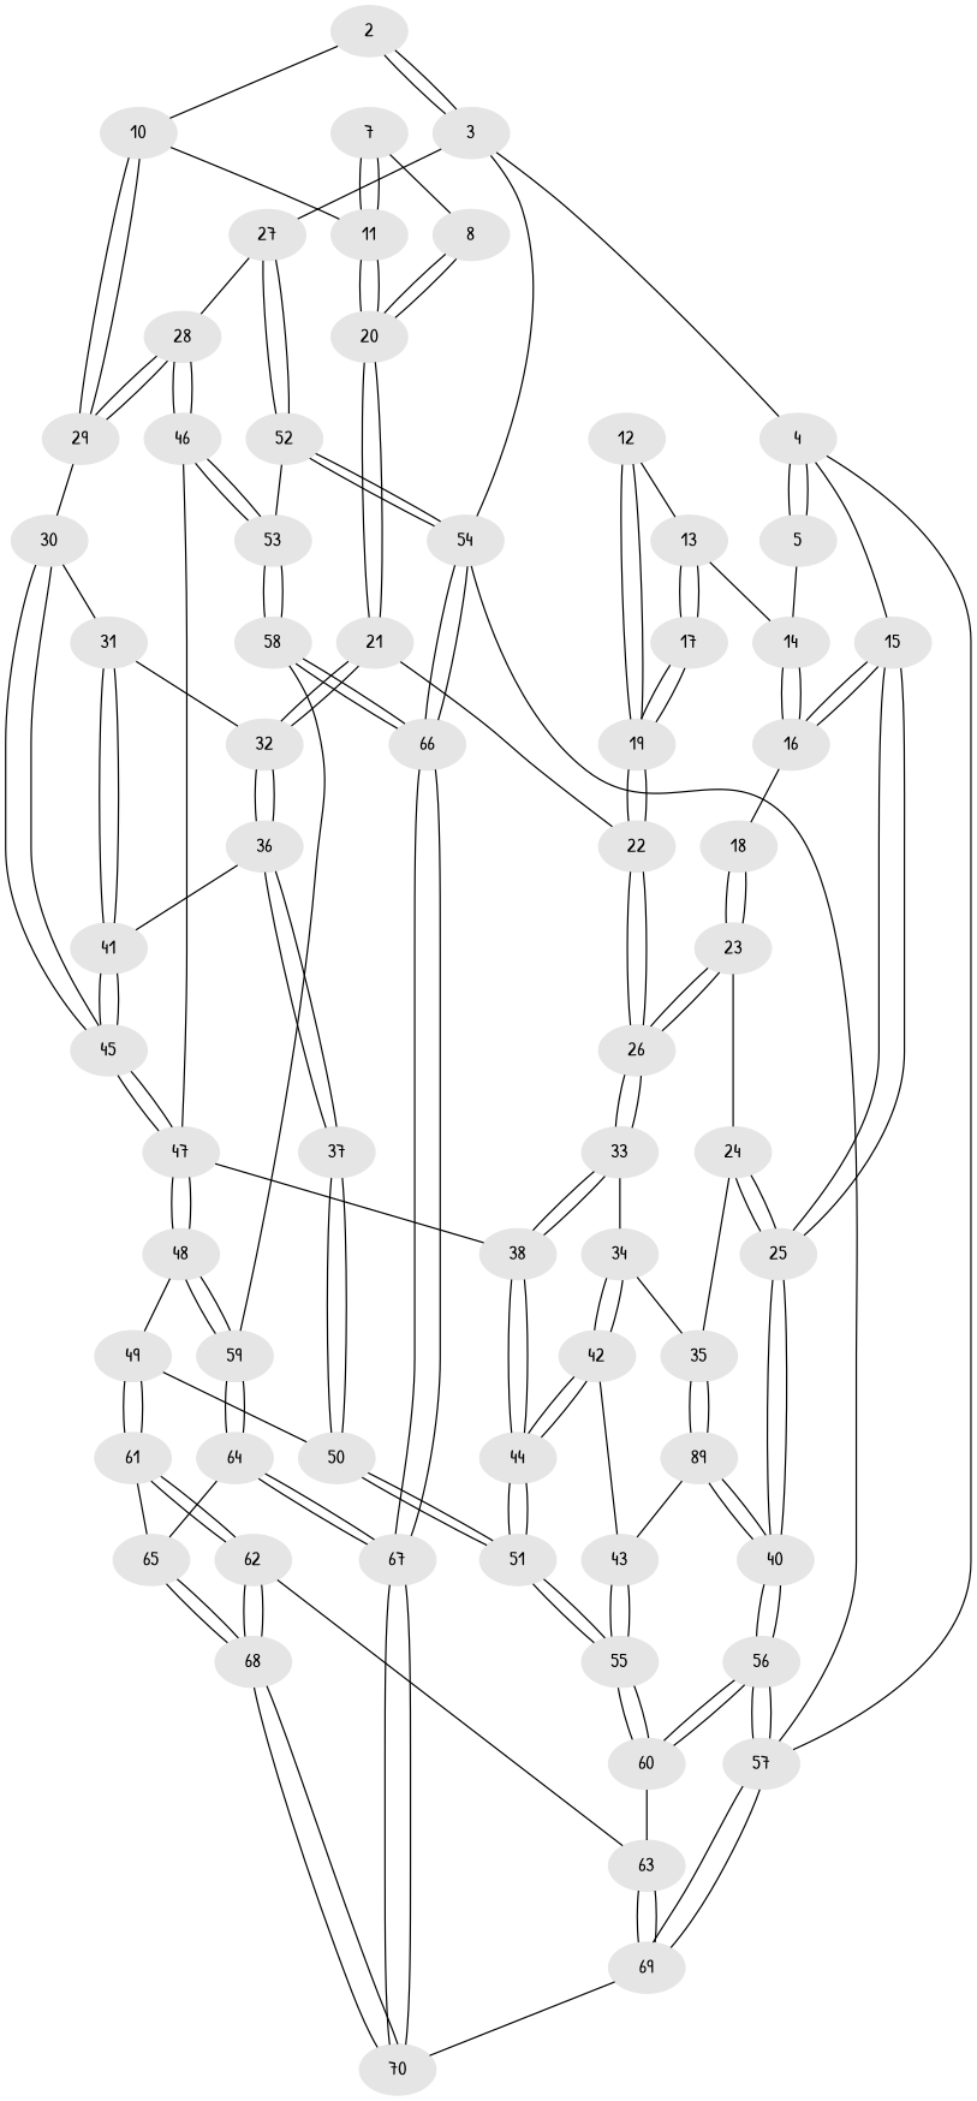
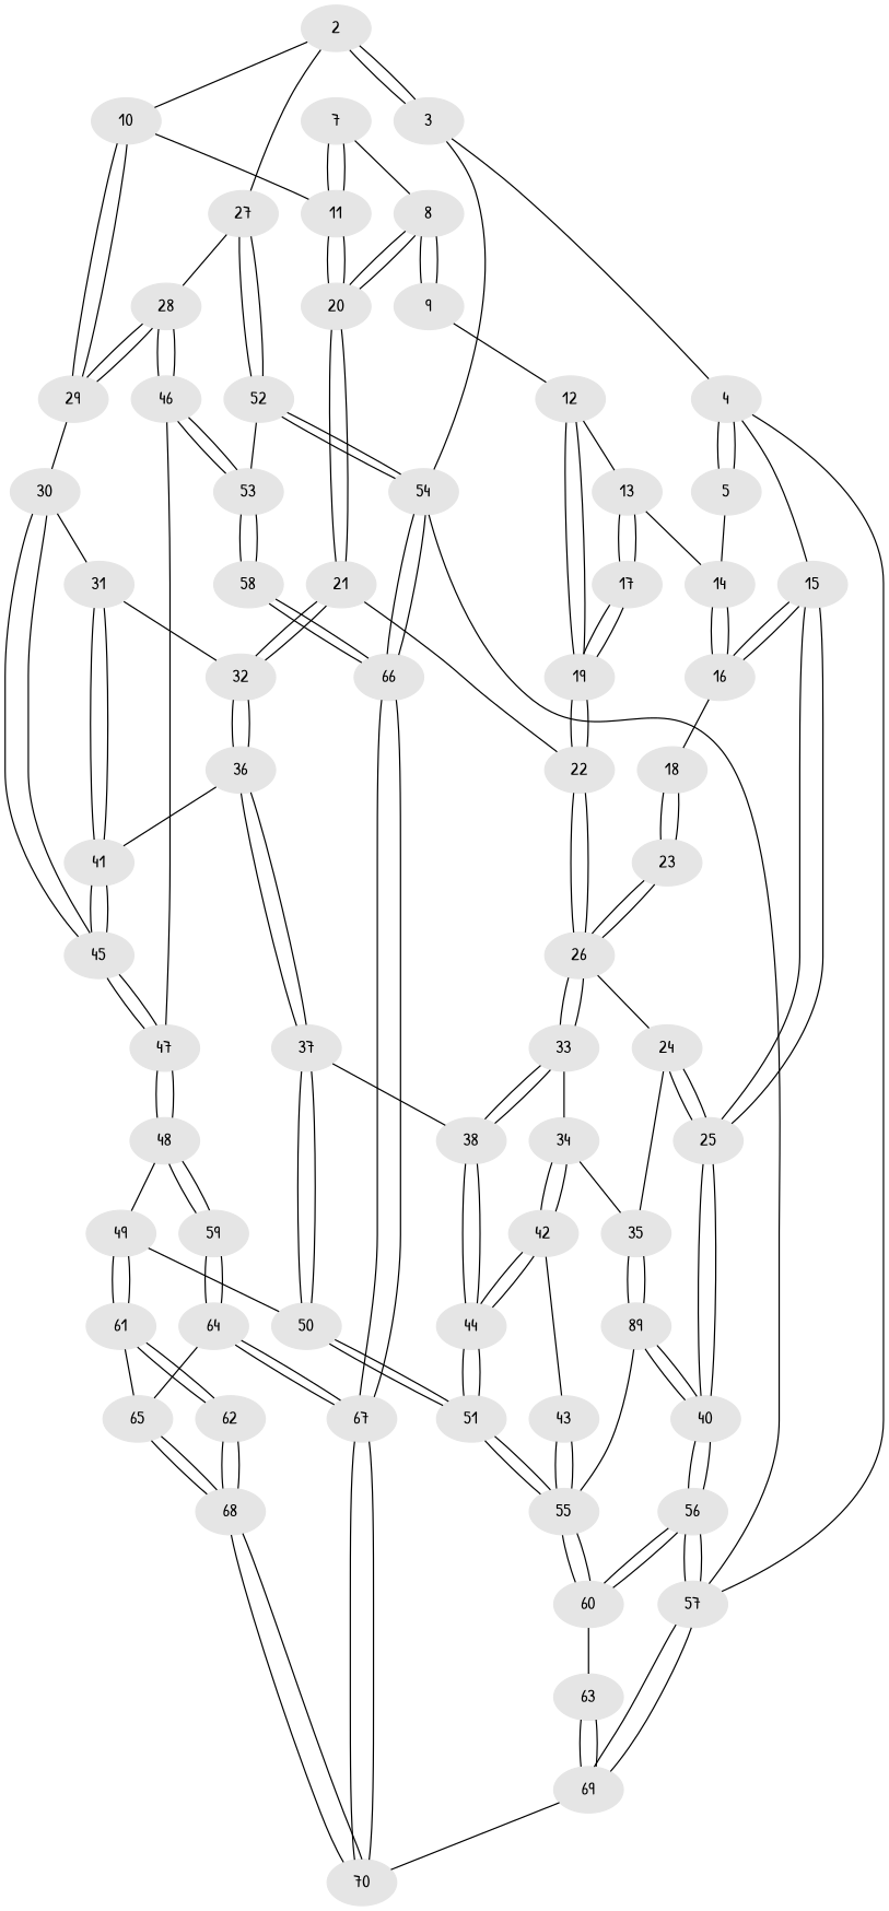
  graph {
    fontname="Patrick Hand"
    node [color=gray90 fontname="Patrick Hand" style=filled]
    edge [fontname="Patrick Hand"]
    2
    3
    10
    7
    8
    11
    4
    27
    54
    29
    5
    15
    57
    28
    52
    66
    14
    16
    25
    69
+   9
    12
    20
    21
    13
    19
    30
    17
    22
    18
    40
    23
    26
    24
    32
    36
    33
    35
    n39 [label=89]
    56
    34
    38
    46
    53
    47
    31
    45
    41
    37
    42
    44
    43
    50
    51
    55
    60
    48
    58
    49
    59
    61
    64
    62
    65
    67
    63
    70
    68
    2 -- 3
    2 -- 3
    2 -- 10
    3 -- 4
-   3 -- 27
+   2 -- 27
    3 -- 54
    10 -- 11
    10 -- 29
    10 -- 29
    7 -- 8
    7 -- 11
    7 -- 11
+   8 -- 9
+   8 -- 9
    8 -- 20
    8 -- 20
    11 -- 20
    11 -- 20
    4 -- 5
    4 -- 5
    4 -- 15
    4 -- 57
    27 -- 28
    27 -- 52
    27 -- 52
    54 -- 57
    54 -- 66
    54 -- 66
    29 -- 30
    5 -- 14
    15 -- 16
    15 -- 16
    15 -- 25
    15 -- 25
    57 -- 69
    57 -- 69
    28 -- 29
    28 -- 29
    28 -- 46
    28 -- 46
    52 -- 54
    52 -- 54
    52 -- 53
    66 -- 67
    66 -- 67
    14 -- 16
    14 -- 16
    16 -- 18
    25 -- 40
    25 -- 40
    69 -- 70
+   9 -- 12
    12 -- 13
    12 -- 19
    12 -- 19
    20 -- 21
    20 -- 21
    21 -- 22
    21 -- 32
    21 -- 32
    13 -- 14
    13 -- 17
    13 -- 17
    19 -- 22
    19 -- 22
    30 -- 31
    30 -- 45
    30 -- 45
    17 -- 19
    17 -- 19
    22 -- 26
    22 -- 26
    18 -- 23
    18 -- 23
    40 -- 56
    40 -- 56
    23 -- 26
    23 -- 26
-   23 -- 24
+   26 -- 24
    26 -- 33
    26 -- 33
    24 -- 25
    24 -- 25
    24 -- 35
    32 -- 36
    32 -- 36
    36 -- 41
    36 -- 37
    36 -- 37
    33 -- 34
    33 -- 38
    33 -- 38
    35 -- n39
    35 -- n39
    n39 -- 40
    n39 -- 40
-   n39 -- 43
+   n39 -- 55
    56 -- 57
    56 -- 57
    56 -- 60
    56 -- 60
    34 -- 35
    34 -- 42
    34 -- 42
    38 -- 44
    38 -- 44
    46 -- 53
    46 -- 53
    46 -- 47
    53 -- 58
    53 -- 58
    47 -- 48
    47 -- 48
    31 -- 32
    31 -- 41
    31 -- 41
    45 -- 47
    45 -- 47
    41 -- 45
    41 -- 45
-   47 -- 38
+   37 -- 38
    37 -- 50
    37 -- 50
    42 -- 44
    42 -- 44
    42 -- 43
    44 -- 51
    44 -- 51
    43 -- 55
    43 -- 55
    50 -- 51
    50 -- 51
    51 -- 55
    51 -- 55
    55 -- 60
    55 -- 60
    60 -- 63
    48 -- 49
    48 -- 59
    48 -- 59
    58 -- 66
    58 -- 66
-   58 -- 59
    49 -- 50
    49 -- 61
    49 -- 61
    59 -- 64
    59 -- 64
    61 -- 62
    61 -- 62
    61 -- 65
    64 -- 65
    64 -- 67
    64 -- 67
-   62 -- 63
    62 -- 68
    62 -- 68
    65 -- 68
    65 -- 68
    67 -- 70
    67 -- 70
    63 -- 69
    63 -- 69
    68 -- 70
    68 -- 70
  }
